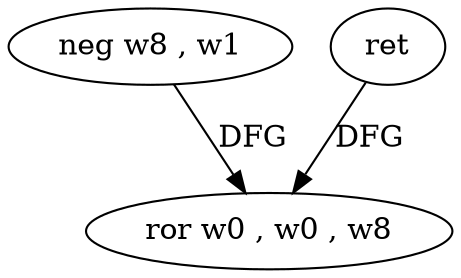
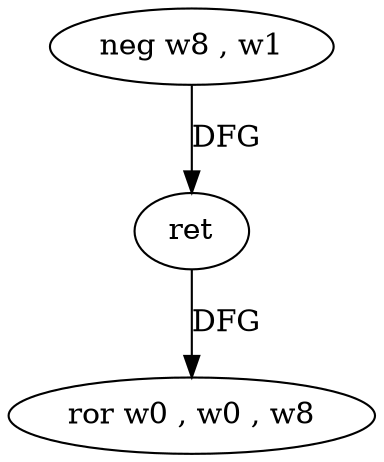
  digraph {
    n1 [label="neg w8 , w1"]
    n2 [label="ror w0 , w0 , w8"]
    n3 [label=ret]
-   n1 -> n2 [label=DFG]
+   n1 -> n3 [label=DFG]
    n3 -> n2 [label=DFG]
  }
